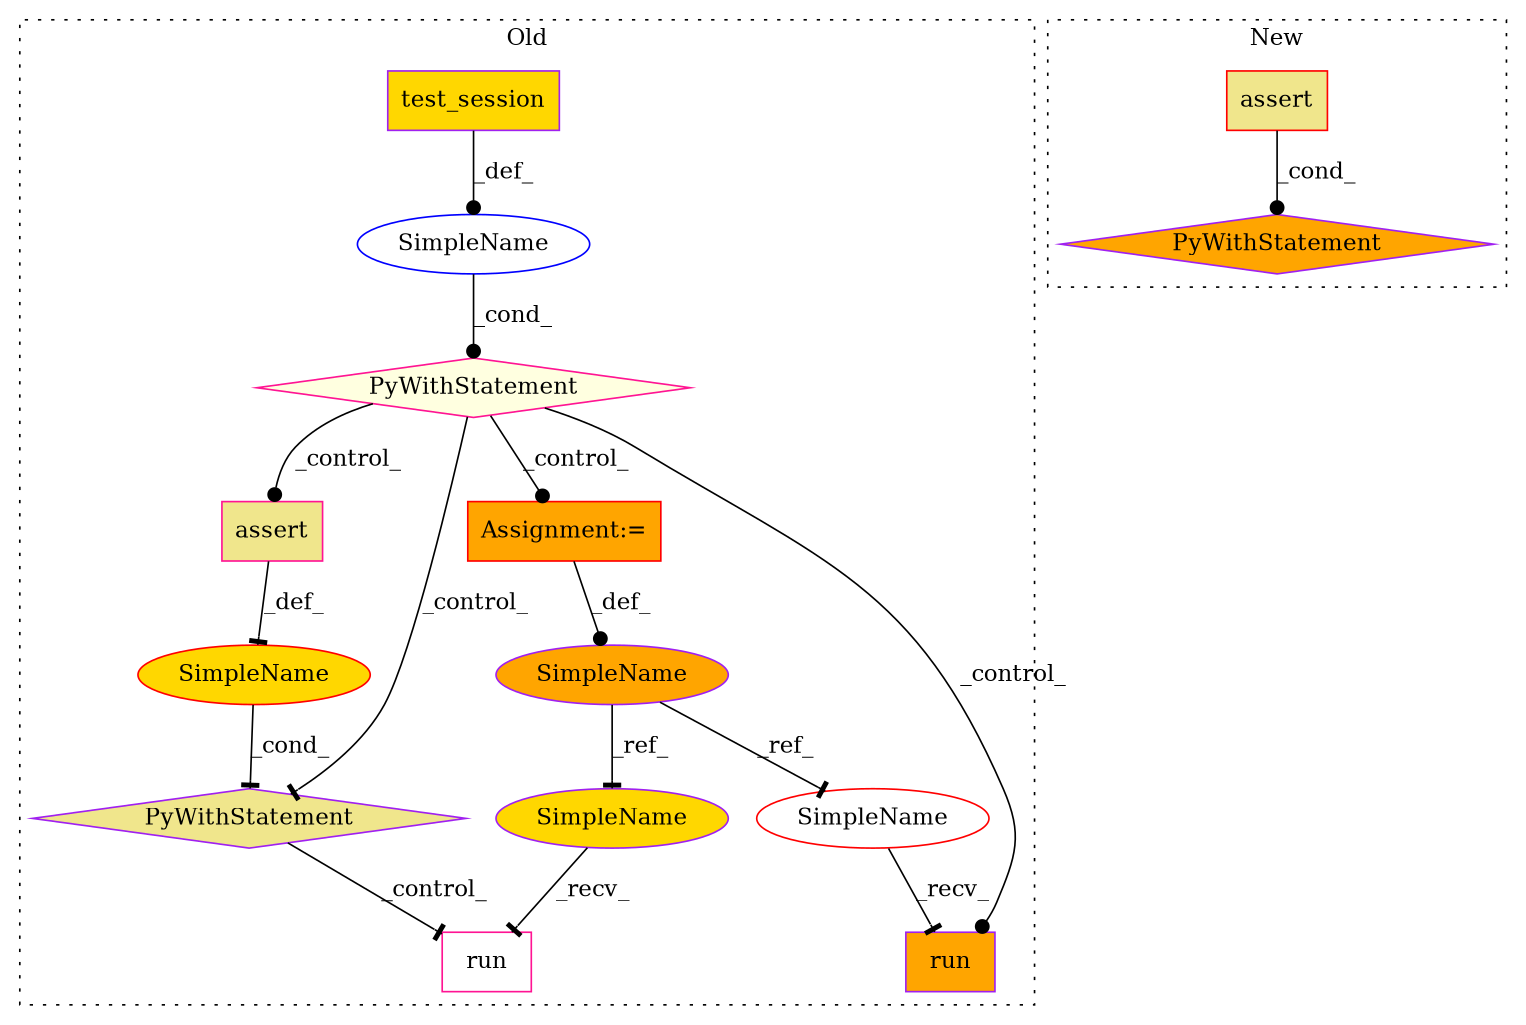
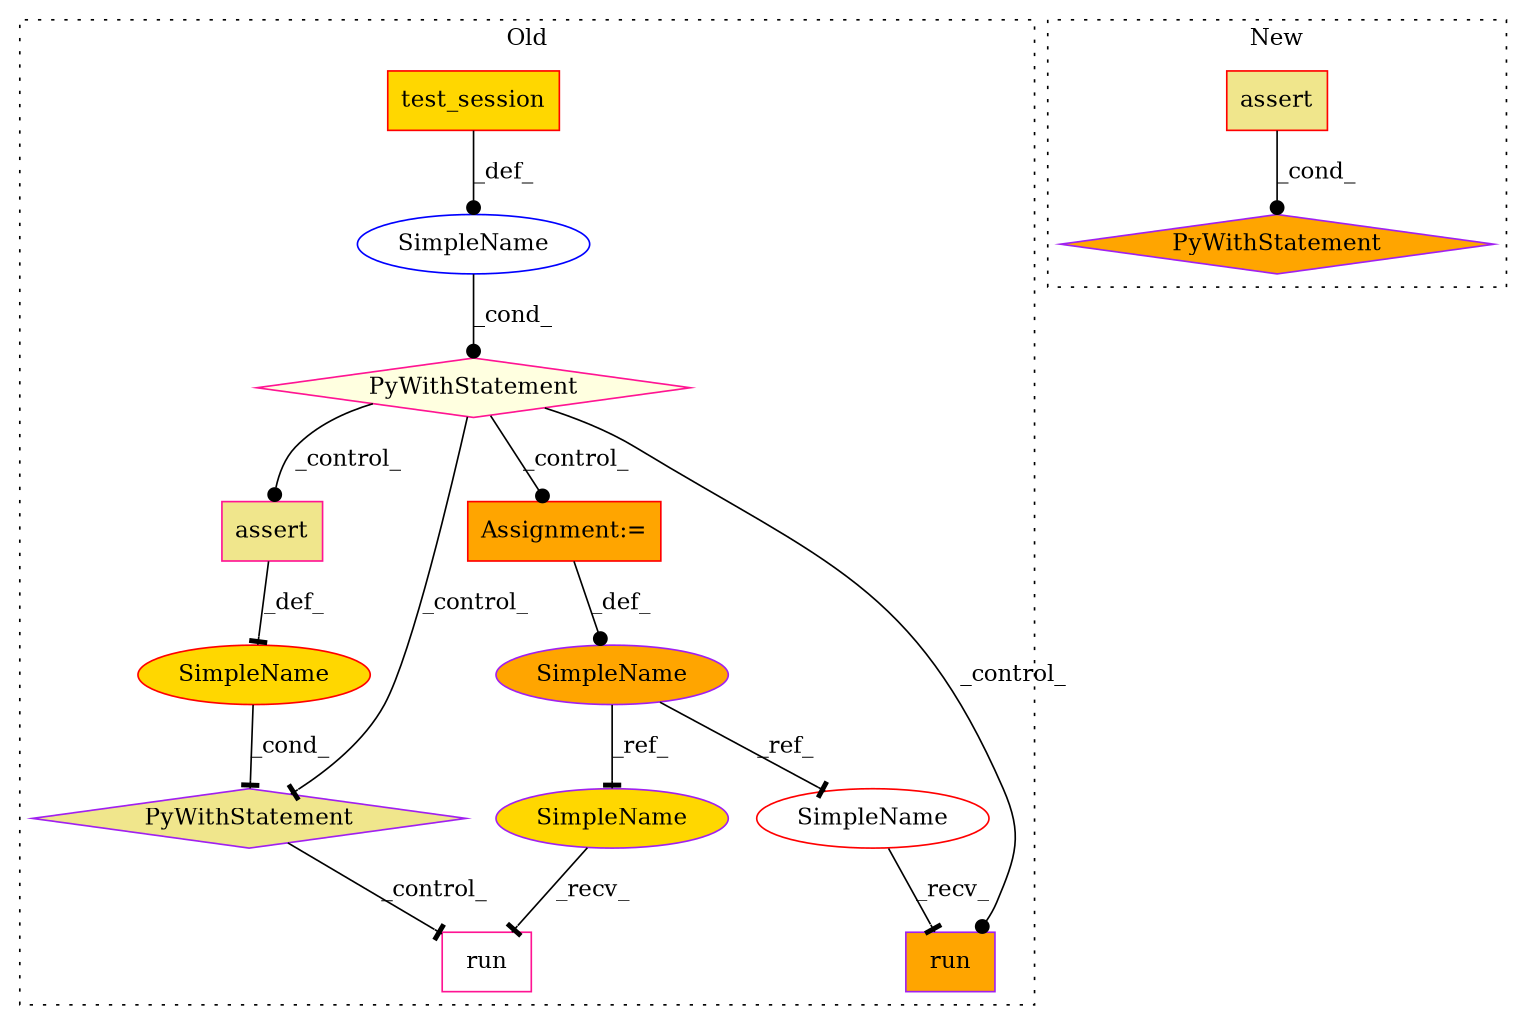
  digraph {
    node [a=32 l=4 shape=box style=filled fillcolor=orange color=red]
    edge [arrowhead=tee]
-   n1 [l=14 label=test_session s=637 fillcolor=gold color=purple]
+   n1 [l=14 label=test_session s=637 fillcolor=gold]
    n2 [a=7 label="Assignment:=" s=665]
    n3 [a=42 label=SimpleName shape=ellipse fillcolor=white color=blue l=""]
    n4 [a=104 l="10,2" label=PyWithStatement s="622,651" shape=diamond fillcolor=lightyellow color=deeppink]
    n5 [l="4,1" label=run s="862,878" fillcolor=white color=deeppink]
    n6 [a=42 label=SimpleName shape=ellipse fillcolor=gold l=""]
    n7 [a=104 l="10,2" label=PyWithStatement s="783,845" shape=diamond fillcolor=khaki color=purple]
    n8 [l="13,1" label=assert s="798,844" fillcolor=khaki color=deeppink]
    n9 [l="4,1" label=run s="697,713" color=purple]
    n10 [a=42 label=SimpleName s=665 shape=ellipse color=purple]
    n11 [a=42 label=SimpleName s=857 shape=ellipse fillcolor=gold color=purple]
    n12 [a=42 label=SimpleName s=692 shape=ellipse fillcolor=white]
    n13 [l="13,1" label=assert s="1419,1445" fillcolor=khaki]
    n14 [a=104 l="10,2" label=PyWithStatement s="1404,1446" shape=diamond color=purple]
    subgraph cluster_1 {
      label=Old
      style=dotted
      n1
      n2
      n3
      n4
      n5
      n6
      n7
      n8
      n9
      n10
      n11
      n12
    }
    subgraph cluster_2 {
      label=New
      style=dotted
      n13
      n14
    }
    n1 -> n3 [label=_def_ arrowhead=dot]
    n2 -> n10 [label=_def_ arrowhead=dot]
    n3 -> n4 [label=_cond_ arrowhead=dot]
    n4 -> n2 [label=_control_ arrowhead=dot]
    n4 -> n7 [label=_control_]
    n4 -> n8 [label=_control_ arrowhead=dot]
    n4 -> n9 [label=_control_ arrowhead=dot]
    n6 -> n7 [label=_cond_]
    n7 -> n5 [label=_control_]
    n8 -> n6 [label=_def_]
    n10 -> n11 [label=_ref_]
    n10 -> n12 [label=_ref_]
    n11 -> n5 [label=_recv_]
    n12 -> n9 [label=_recv_]
    n13 -> n14 [label=_cond_ arrowhead=dot]
  }
